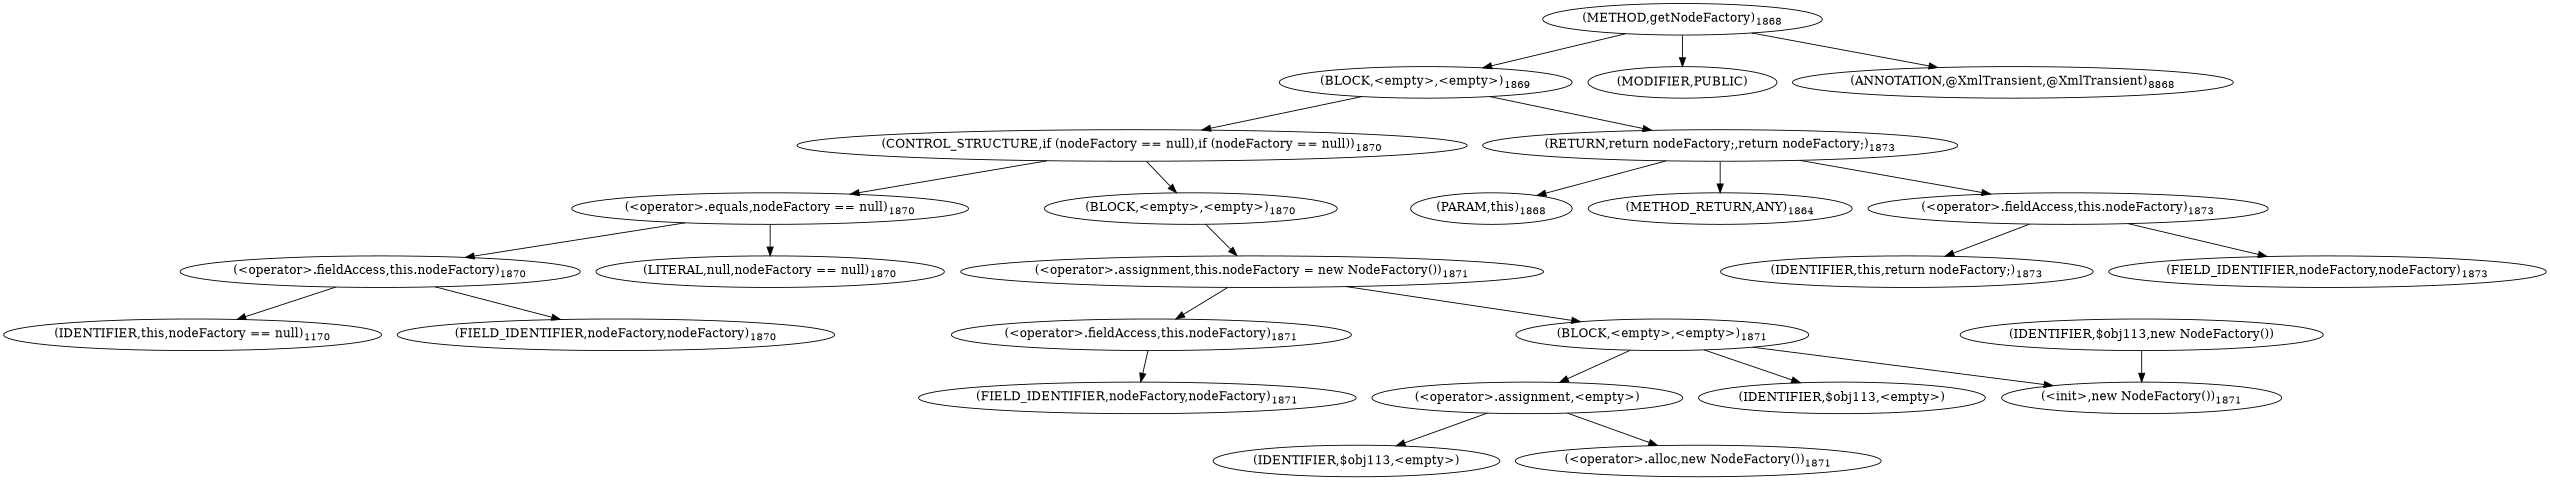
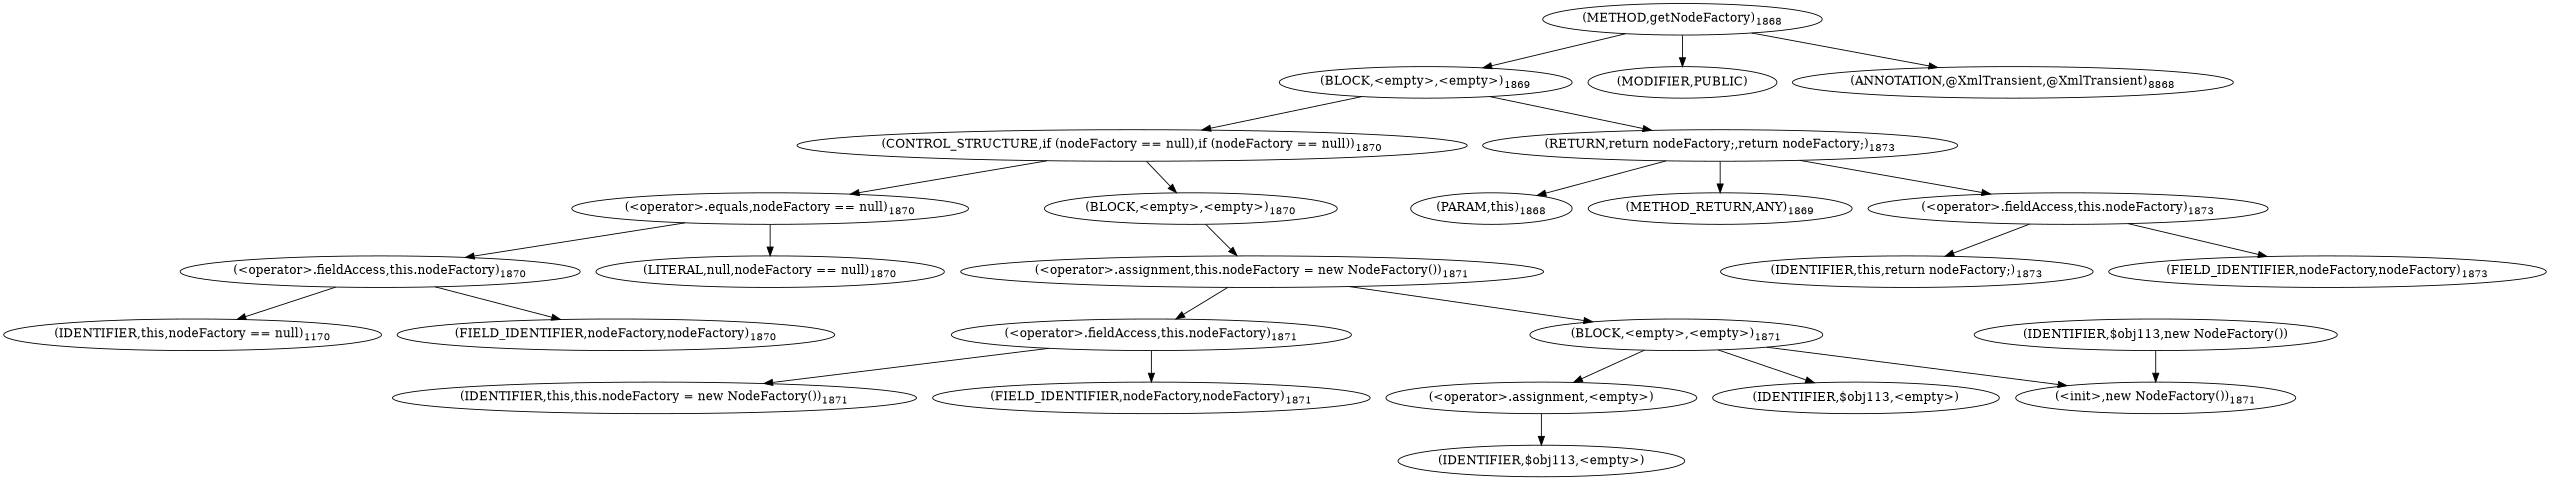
  digraph {
    n1 [label=<(METHOD,getNodeFactory)<SUB>1868</SUB>>]
    n2 [label=<(BLOCK,&lt;empty&gt;,&lt;empty&gt;)<SUB>1869</SUB>>]
    n3 [label=<(MODIFIER,PUBLIC)>]
    n4 [label=<(ANNOTATION,@XmlTransient,@XmlTransient)<SUB>8868</SUB>>]
    n5 [label=<(PARAM,this)<SUB>1868</SUB>>]
    n6 [label=<(CONTROL_STRUCTURE,if (nodeFactory == null),if (nodeFactory == null))<SUB>1870</SUB>>]
    n7 [label=<(RETURN,return nodeFactory;,return nodeFactory;)<SUB>1873</SUB>>]
-   n8 [label=<(METHOD_RETURN,ANY)<SUB>1864</SUB>>]
+   n8 [label=<(METHOD_RETURN,ANY)<SUB>1869</SUB>>]
    n9 [label=<(&lt;operator&gt;.equals,nodeFactory == null)<SUB>1870</SUB>>]
    n10 [label=<(BLOCK,&lt;empty&gt;,&lt;empty&gt;)<SUB>1870</SUB>>]
    n11 [label=<(&lt;operator&gt;.fieldAccess,this.nodeFactory)<SUB>1873</SUB>>]
    n12 [label=<(&lt;operator&gt;.fieldAccess,this.nodeFactory)<SUB>1870</SUB>>]
    n13 [label=<(LITERAL,null,nodeFactory == null)<SUB>1870</SUB>>]
    n14 [label=<(&lt;operator&gt;.assignment,this.nodeFactory = new NodeFactory())<SUB>1871</SUB>>]
    n15 [label=<(IDENTIFIER,this,nodeFactory == null)<SUB>1170</SUB>>]
    n16 [label=<(FIELD_IDENTIFIER,nodeFactory,nodeFactory)<SUB>1870</SUB>>]
    n17 [label=<(&lt;operator&gt;.fieldAccess,this.nodeFactory)<SUB>1871</SUB>>]
    n18 [label=<(BLOCK,&lt;empty&gt;,&lt;empty&gt;)<SUB>1871</SUB>>]
+   n19 [label=<(IDENTIFIER,this,this.nodeFactory = new NodeFactory())<SUB>1871</SUB>>]
    n20 [label=<(FIELD_IDENTIFIER,nodeFactory,nodeFactory)<SUB>1871</SUB>>]
    n21 [label=<(&lt;operator&gt;.assignment,&lt;empty&gt;)>]
    n22 [label=<(&lt;init&gt;,new NodeFactory())<SUB>1871</SUB>>]
    n23 [label=<(IDENTIFIER,$obj113,&lt;empty&gt;)>]
    n24 [label=<(IDENTIFIER,$obj113,&lt;empty&gt;)>]
-   n25 [label=<(&lt;operator&gt;.alloc,new NodeFactory())<SUB>1871</SUB>>]
    n26 [label=<(IDENTIFIER,$obj113,new NodeFactory())>]
    n27 [label=<(IDENTIFIER,this,return nodeFactory;)<SUB>1873</SUB>>]
    n28 [label=<(FIELD_IDENTIFIER,nodeFactory,nodeFactory)<SUB>1873</SUB>>]
    n1 -> n2
    n1 -> n3
    n1 -> n4
    n2 -> n6
    n2 -> n7
    n6 -> n9
    n6 -> n10
    n7 -> n5
    n7 -> n8
    n7 -> n11
    n9 -> n12
    n9 -> n13
    n10 -> n14
    n11 -> n27
    n11 -> n28
    n12 -> n15
    n12 -> n16
    n14 -> n17
    n14 -> n18
+   n17 -> n19
    n17 -> n20
    n18 -> n21
    n18 -> n22
    n18 -> n23
    n21 -> n24
-   n21 -> n25
    n26 -> n22
  }
